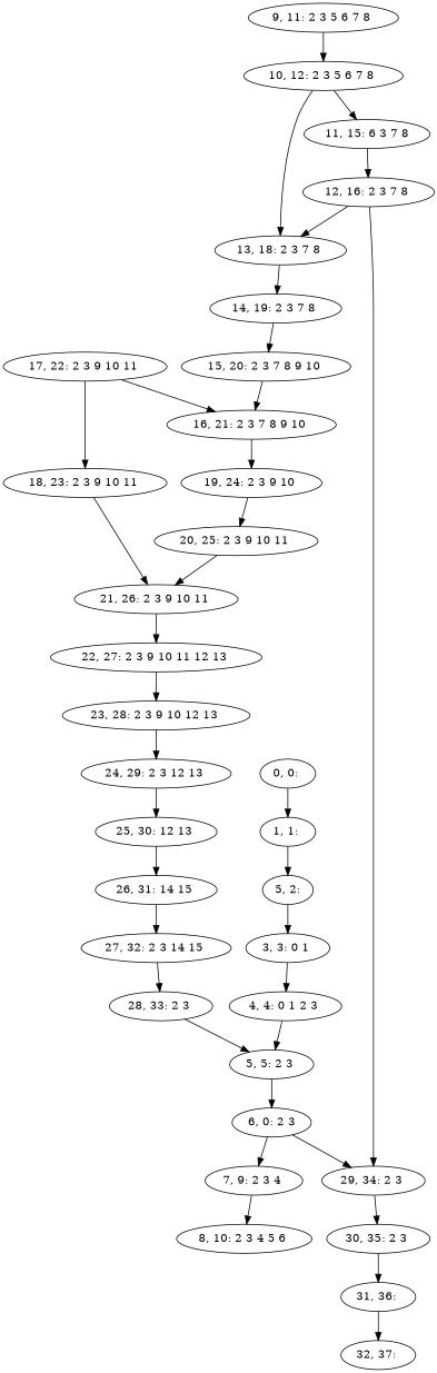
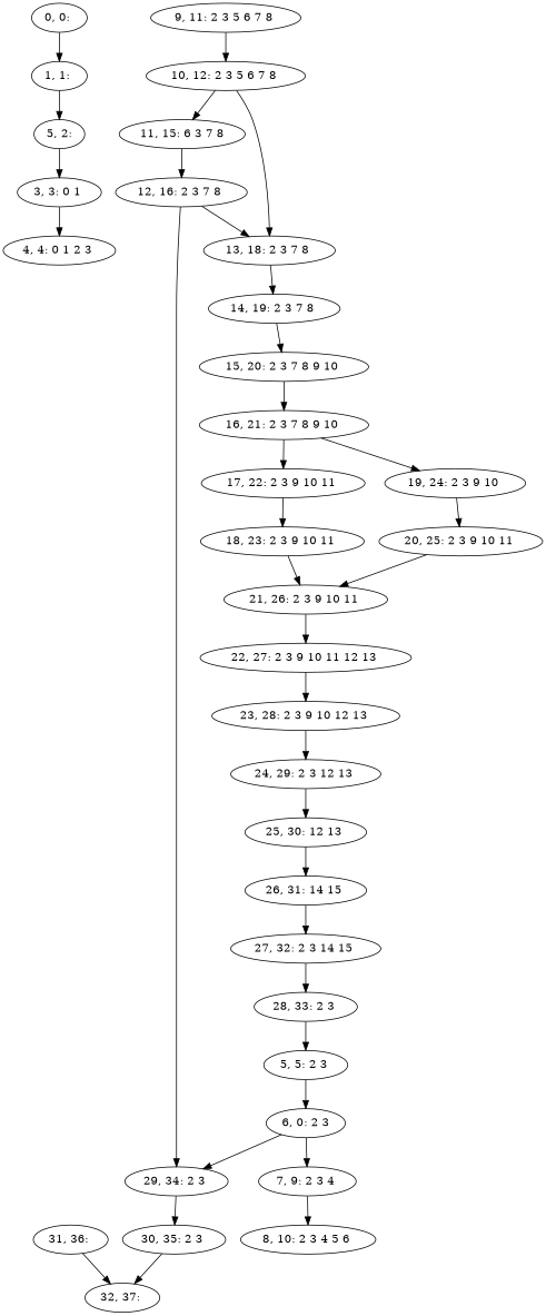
  digraph {
    n1 [label="0, 0: "]
    n2 [label="1, 1: "]
    n3 [label="5, 2:"]
    n4 [label="3, 3: 0 1 "]
    n5 [label="4, 4: 0 1 2 3 "]
    n6 [label="5, 5: 2 3 "]
    n7 [label="6, 0: 2 3"]
    n8 [label="7, 9: 2 3 4 "]
    n9 [label="29, 34: 2 3 "]
    n10 [label="8, 10: 2 3 4 5 6 "]
    n11 [label="30, 35: 2 3 "]
    n12 [label="9, 11: 2 3 5 6 7 8 "]
    n13 [label="10, 12: 2 3 5 6 7 8 "]
    n14 [label="11, 15: 6 3 7 8"]
    n15 [label="13, 18: 2 3 7 8 "]
    n16 [label="12, 16: 2 3 7 8 "]
    n17 [label="14, 19: 2 3 7 8 "]
    n18 [label="15, 20: 2 3 7 8 9 10 "]
    n19 [label="16, 21: 2 3 7 8 9 10 "]
    n20 [label="17, 22: 2 3 9 10 11 "]
    n21 [label="19, 24: 2 3 9 10 "]
    n22 [label="18, 23: 2 3 9 10 11 "]
    n23 [label="20, 25: 2 3 9 10 11 "]
    n24 [label="21, 26: 2 3 9 10 11 "]
    n25 [label="22, 27: 2 3 9 10 11 12 13 "]
    n26 [label="23, 28: 2 3 9 10 12 13 "]
    n27 [label="24, 29: 2 3 12 13 "]
    n28 [label="25, 30: 12 13 "]
    n29 [label="26, 31: 14 15 "]
    n30 [label="27, 32: 2 3 14 15 "]
    n31 [label="28, 33: 2 3 "]
    n32 [label="31, 36: "]
    n33 [label="32, 37: "]
    n1 -> n2
    n2 -> n3
    n3 -> n4
    n4 -> n5
-   n5 -> n6
    n6 -> n7
    n7 -> n8
    n7 -> n9
    n8 -> n10
    n9 -> n11
-   n11 -> n32
+   n11 -> n33
    n12 -> n13
    n13 -> n14
    n13 -> n15
    n14 -> n16
    n15 -> n17
    n16 -> n9
    n16 -> n15
    n17 -> n18
    n18 -> n19
-   n20 -> n19
+   n19 -> n20
    n19 -> n21
    n20 -> n22
    n21 -> n23
    n22 -> n24
    n23 -> n24
    n24 -> n25
    n25 -> n26
    n26 -> n27
    n27 -> n28
    n28 -> n29
    n29 -> n30
    n30 -> n31
    n31 -> n6
    n32 -> n33
  }
